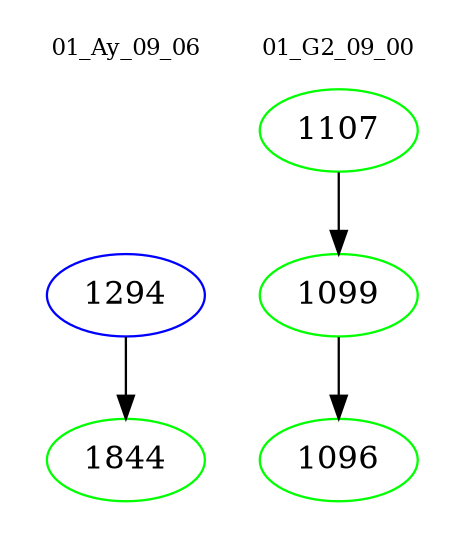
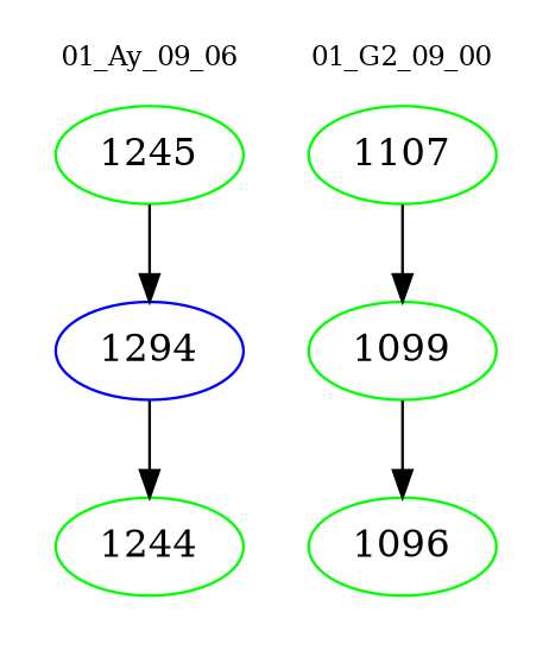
  digraph {
    node [color=green]
    edge [color=black]
+   n1 [label=1245]
    n2 [color=blue label=1294]
-   n3 [label=1844]
+   n3 [label=1244]
    n4 [label=1107]
    n5 [label=1099]
    n6 [label=1096]
    subgraph cluster_1 {
      color=white
      fontsize=10
      label="01_Ay_09_06"
+     n1
      n2
      n3
    }
    subgraph cluster_2 {
      color=white
      fontsize=10
      label="01_G2_09_00"
      n4
      n5
      n6
    }
+   n1 -> n2
    n2 -> n3
    n4 -> n5
    n5 -> n6
  }
